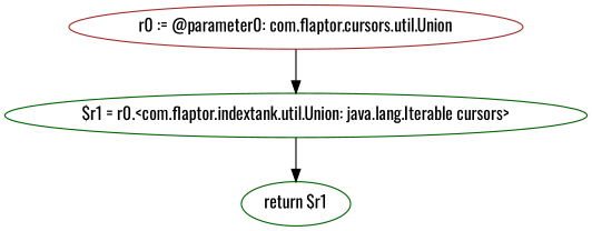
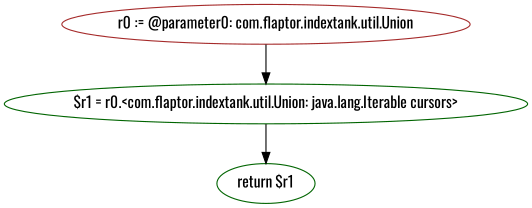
  digraph {
    fontname=Oswald
    node [color=darkgreen fontname=Oswald]
    edge [fontname=Oswald]
-   "r0 := @parameter0: com.flaptor.indextank.util.Union" [color=brown label="r0 := @parameter0: com.flaptor.cursors.util.Union"]
+   "r0 := @parameter0: com.flaptor.indextank.util.Union" [color=brown]
    "$r1 = r0.<com.flaptor.indextank.util.Union: java.lang.Iterable cursors>"
    "return $r1"
    "r0 := @parameter0: com.flaptor.indextank.util.Union" -> "$r1 = r0.<com.flaptor.indextank.util.Union: java.lang.Iterable cursors>"
    "$r1 = r0.<com.flaptor.indextank.util.Union: java.lang.Iterable cursors>" -> "return $r1"
  }
